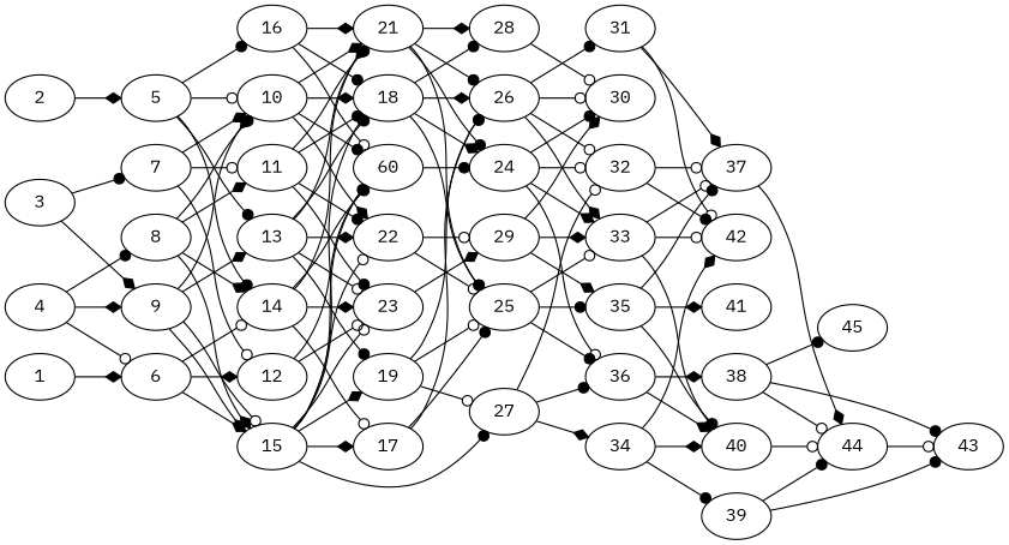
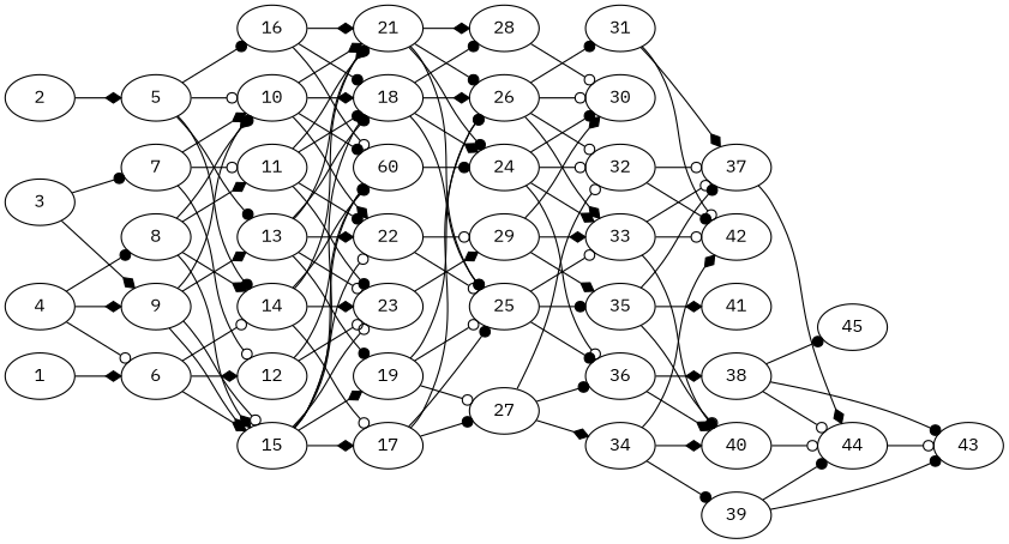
  digraph {
    fontname="IBM Plex Mono"
    rankdir=LR
    node [alpha=0.09 fontname="IBM Plex Mono"]
    edge [arrowhead=diamond fontname="IBM Plex Mono"]
    1 [alpha=0.06 expect_size=21140480]
    6 [alpha=0.20 expect_size=38595584]
    14 [alpha=0.13 expect_size=39837696]
    12 [alpha=0.13 expect_size=8322048]
    15 [alpha=0.14 expect_size=41820160]
    n6 [alpha=0.02 expect_size=20802560 label=60]
    21 [alpha=0.05 expect_size=13612032]
    23 [alpha=0.12 expect_size=17538048]
    17 [alpha=0.06 expect_size=36120576]
    18 [alpha=0.06 expect_size=41402368]
    22 [expect_size=33285120]
    19 [alpha=0.06 expect_size=7875584]
    2 [alpha=0.15 expect_size=10306560]
    5 [alpha=0.18 expect_size=17338368]
    10 [alpha=0.17 expect_size=31937536]
    13 [alpha=0.13 expect_size=42877952]
    16 [expect_size=36406272]
    3 [alpha=0.19 expect_size=46208000]
    7 [alpha=0.02 expect_size=38841344]
    9 [alpha=0.05 expect_size=44112896]
    11 [alpha=0.08 expect_size=42274816]
    4 [alpha=0.01 expect_size=42179584]
    8 [alpha=0.06 expect_size=32039936]
    25 [alpha=0.12 expect_size=31194112]
    26 [expect_size=16619520]
    24 [expect_size=47318016]
    28 [alpha=0.03 expect_size=52176896]
    29 [alpha=0.03 expect_size=20188160]
    27 [alpha=0.01 expect_size=38633472]
    33 [alpha=0.10 expect_size=24091648]
    36 [expect_size=7962624]
    35 [alpha=0.02 expect_size=26118144]
    30 [alpha=0.13 expect_size=34184192]
    32 [alpha=0.07 expect_size=49247232]
    31 [alpha=0.19 expect_size=38571008]
    34 [alpha=0.08 expect_size=51255296]
    37 [expect_size=30140416]
    42 [alpha=0.08 expect_size=28085248]
    40 [alpha=0.03 expect_size=46117888]
    38 [alpha=0.04 expect_size=31880192]
    41 [alpha=0.10 expect_size=29809664]
    39 [alpha=0.00 expect_size=39977984]
    44 [alpha=0.13 expect_size=20890624]
    43 [alpha=0.12 expect_size=44024832]
    45 [alpha=0.05 expect_size=40465408]
    1 -> 6
    6 -> 14 [arrowhead=odot]
    6 -> 12
    6 -> 15
    14 -> n6 [arrowhead=odot]
    14 -> 21
    14 -> 23
    14 -> 17 [arrowhead=odot]
    12 -> n6 [arrowhead=dot]
    12 -> 23 [arrowhead=odot]
    15 -> n6 [arrowhead=dot]
    15 -> 23 [arrowhead=odot]
    15 -> 17
    15 -> 18 [arrowhead=dot]
    15 -> 22 [arrowhead=odot]
    15 -> 19
    n6 -> 24 [arrowhead=dot]
    21 -> 25 [arrowhead=odot]
    21 -> 26 [arrowhead=dot]
    21 -> 24 [arrowhead=dot]
    21 -> 28
    23 -> 29
    17 -> 25 [arrowhead=dot]
    17 -> 26 [arrowhead=dot]
-   15 -> 27 [arrowhead=dot]
+   17 -> 27 [arrowhead=dot]
    18 -> 25 [arrowhead=dot]
    18 -> 26
    18 -> 24
    18 -> 28 [arrowhead=dot]
    22 -> 25 [arrowhead=odot]
    22 -> 29 [arrowhead=odot]
    19 -> 25 [arrowhead=odot]
    19 -> 26 [arrowhead=odot]
    19 -> 27 [arrowhead=odot]
    2 -> 5
    5 -> 14 [arrowhead=dot]
    5 -> 10 [arrowhead=odot]
    5 -> 13 [arrowhead=dot]
    5 -> 16 [arrowhead=dot]
    10 -> n6 [arrowhead=dot]
    10 -> 21
    10 -> 18
    10 -> 22
    13 -> 21
    13 -> 23 [arrowhead=odot]
    13 -> 18 [arrowhead=dot]
    13 -> 22
    13 -> 19 [arrowhead=dot]
    16 -> n6 [arrowhead=odot]
    16 -> 21
    16 -> 18 [arrowhead=dot]
    3 -> 7 [arrowhead=dot]
    3 -> 9
    7 -> 12 [arrowhead=odot]
    7 -> 10
    7 -> 11 [arrowhead=odot]
    9 -> 15
    9 -> 15 [arrowhead=odot]
    9 -> 10
    9 -> 13
    11 -> 21 [arrowhead=dot]
    11 -> 23 [arrowhead=dot]
    11 -> 18 [arrowhead=dot]
    11 -> 22 [arrowhead=dot]
    4 -> 6 [arrowhead=odot]
    4 -> 9
    4 -> 8 [arrowhead=dot]
    8 -> 14
    8 -> 15
    8 -> 10 [arrowhead=dot]
    8 -> 11
    25 -> 33 [arrowhead=odot]
    25 -> 36 [arrowhead=dot]
    25 -> 35 [arrowhead=dot]
    26 -> 33
    26 -> 30 [arrowhead=odot]
    26 -> 32 [arrowhead=odot]
    26 -> 31 [arrowhead=dot]
    24 -> 33
    24 -> 36 [arrowhead=odot]
    24 -> 30 [arrowhead=dot]
    24 -> 32 [arrowhead=odot]
    28 -> 30 [arrowhead=odot]
    29 -> 33
    29 -> 35
    29 -> 30
    27 -> 36 [arrowhead=dot]
    27 -> 32 [arrowhead=odot]
    27 -> 34
    33 -> 37 [arrowhead=odot]
    33 -> 42 [arrowhead=odot]
    33 -> 40 [arrowhead=dot]
    36 -> 40
    36 -> 38
    35 -> 37 [arrowhead=dot]
    35 -> 40 [arrowhead=odot]
    35 -> 41
    32 -> 37 [arrowhead=odot]
    32 -> 42 [arrowhead=dot]
    31 -> 37
    31 -> 42 [arrowhead=odot]
    34 -> 42
    34 -> 40
    34 -> 39 [arrowhead=dot]
    37 -> 44
    40 -> 44 [arrowhead=odot]
    38 -> 44 [arrowhead=odot]
    38 -> 43 [arrowhead=dot]
    38 -> 45 [arrowhead=dot]
    39 -> 44 [arrowhead=dot]
    39 -> 43 [arrowhead=dot]
    44 -> 43 [arrowhead=odot]
  }
